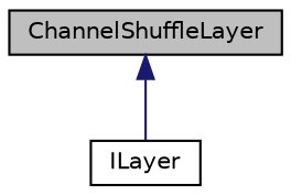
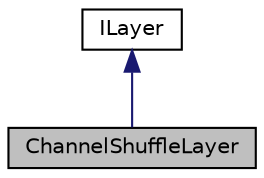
  digraph {
    node [color=black fontname=Helvetica fontsize=10 shape=record style=filled]
    n1 [fillcolor=grey75 fontcolor=black height=0.2 label=ChannelShuffleLayer width=0.4]
    n2 [fillcolor=white height=0.2 label=ILayer width=0.4]
-   n1 -> n2 [color=midnightblue dir=back fontname=Helvetica fontsize=10 labelfontname=Helvetica labelfontsize=10 style=solid]
+   n2 -> n1 [color=midnightblue dir=back fontname=Helvetica fontsize=10 labelfontname=Helvetica labelfontsize=10 style=solid]
  }
